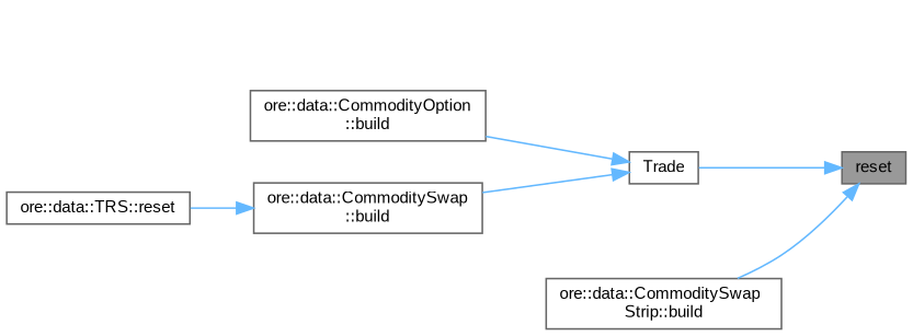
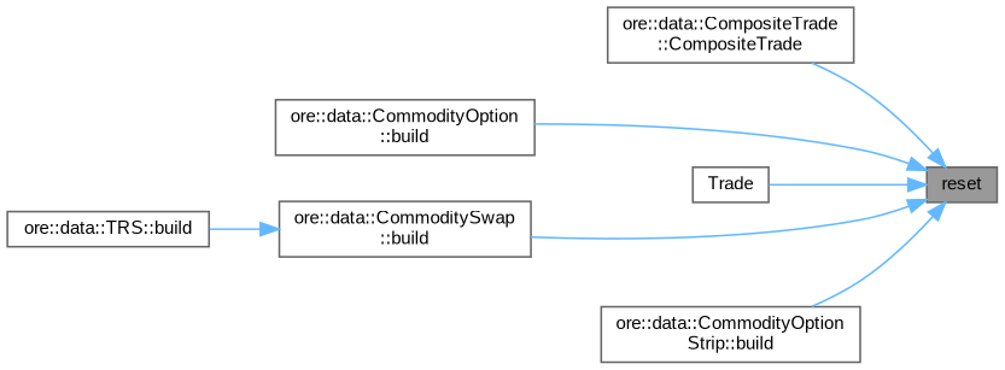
  digraph {
    fontname="Liberation Sans"
    rankdir=RL
    node [color=grey40 fillcolor=white fontname="Liberation Sans" fontsize=10 shape=box style=filled]
    edge [color=steelblue1 dir=back fontname="Liberation Sans" fontsize=10 labelfontname=Helvetica labelfontsize=10 style=solid]
    n1 [color=gray40 fillcolor=grey60 fontcolor=black height=0.2 label=reset width=0.4]
+   n2 [height=0.2 label="ore::data::CompositeTrade\l::CompositeTrade" width=0.4]
    n3 [height=0.2 label=Trade width=0.4]
    n4 [height=0.2 label="ore::data::CommodityOption\l::build" width=0.4]
    n5 [height=0.2 label="ore::data::CommoditySwap\l::build" width=0.4]
-   n6 [height=0.2 label="ore::data::CommoditySwap\lStrip::build" width=0.4]
-   n7 [height=0.2 label="ore::data::TRS::reset" width=0.4]
+   n6 [height=0.2 label="ore::data::CommodityOption\lStrip::build" width=0.4]
+   n7 [height=0.2 label="ore::data::TRS::build" width=0.4]
+   n1 -> n2
    n1 -> n3
-   n3 -> n4
-   n3 -> n5
+   n1 -> n4
+   n1 -> n5
    n1 -> n6
    n5 -> n7
  }
